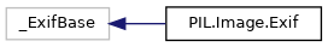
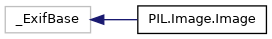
  digraph {
    rankdir=LR
    node [fillcolor=white fontname=Helvetica fontsize=10 shape=record style=filled]
    n1 [color=grey75 height=0.2 label=_ExifBase width=0.4]
-   n2 [color=black height=0.2 label="PIL.Image.Exif" width=0.4]
+   n2 [color=black height=0.2 label="PIL.Image.Image" width=0.4]
    n1 -> n2 [color=midnightblue dir=back fontname=Helvetica fontsize=10 labelfontname=Helvetica labelfontsize=10 style=solid]
  }
